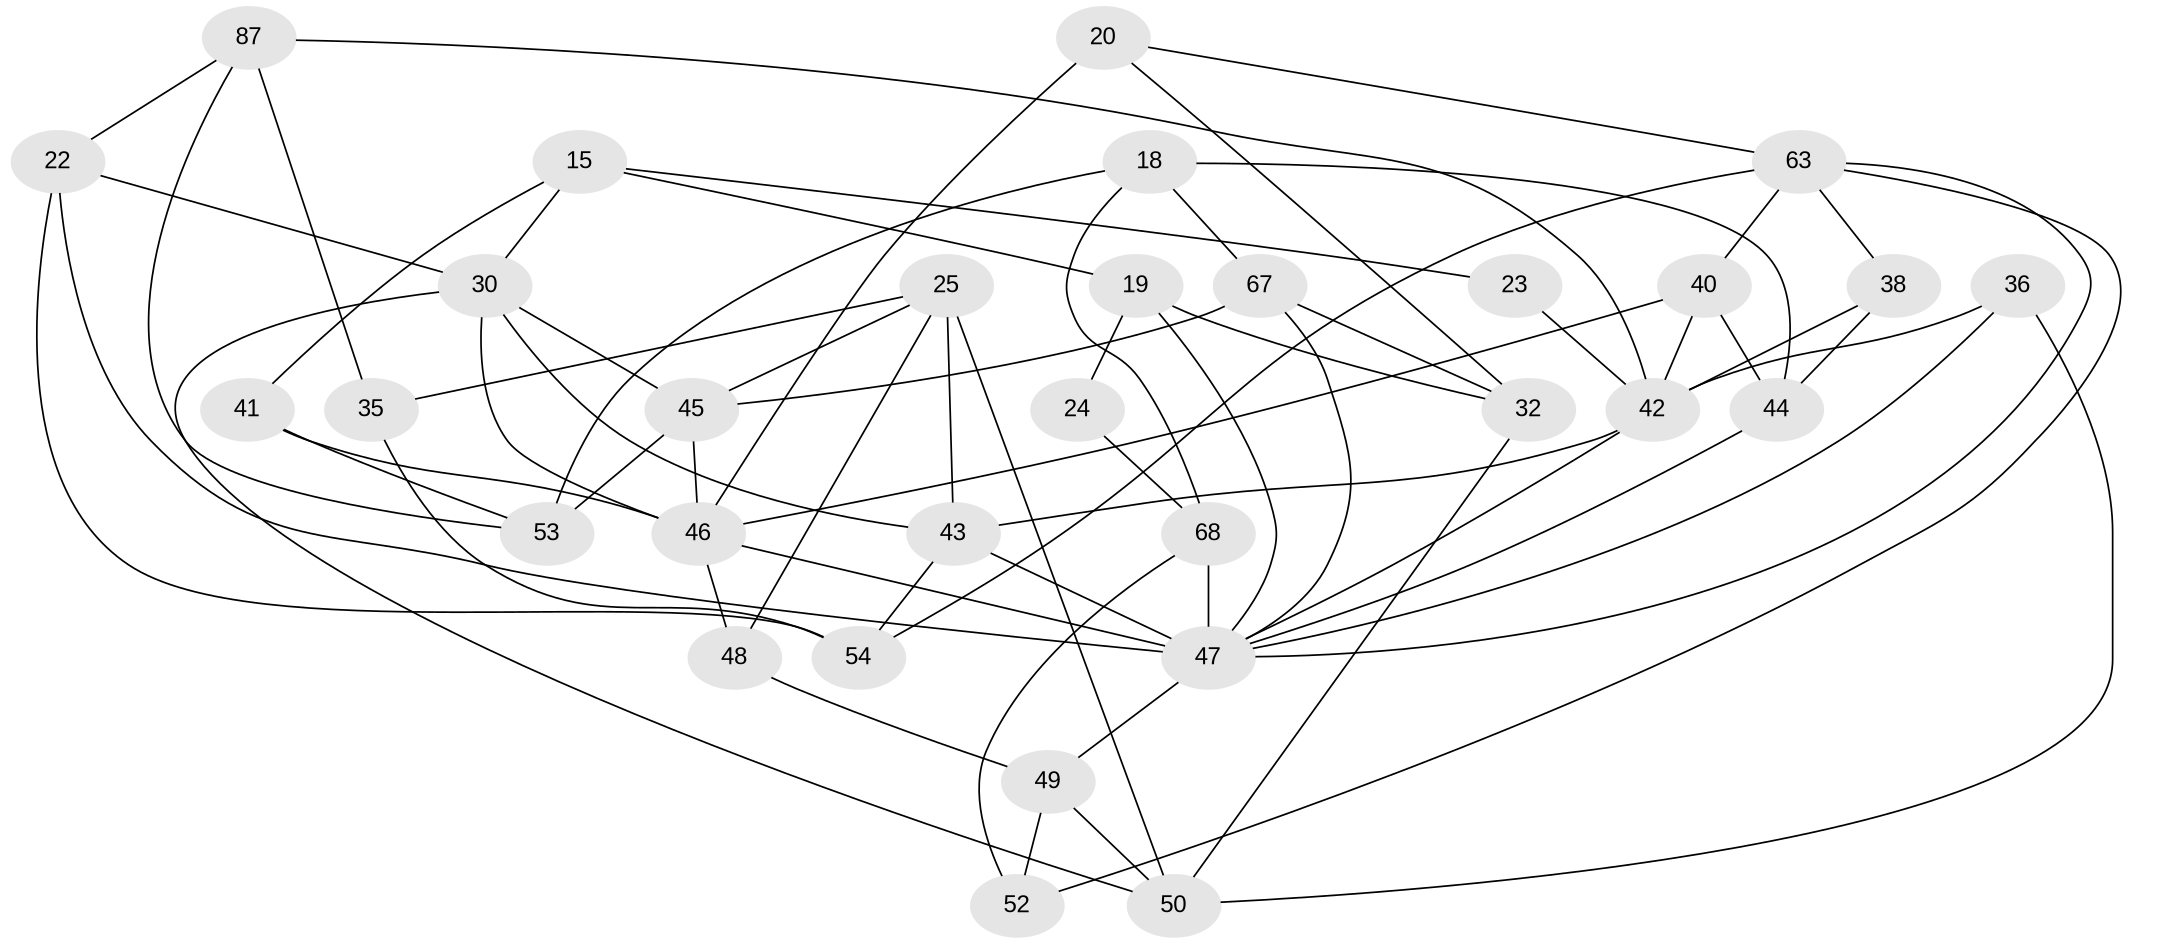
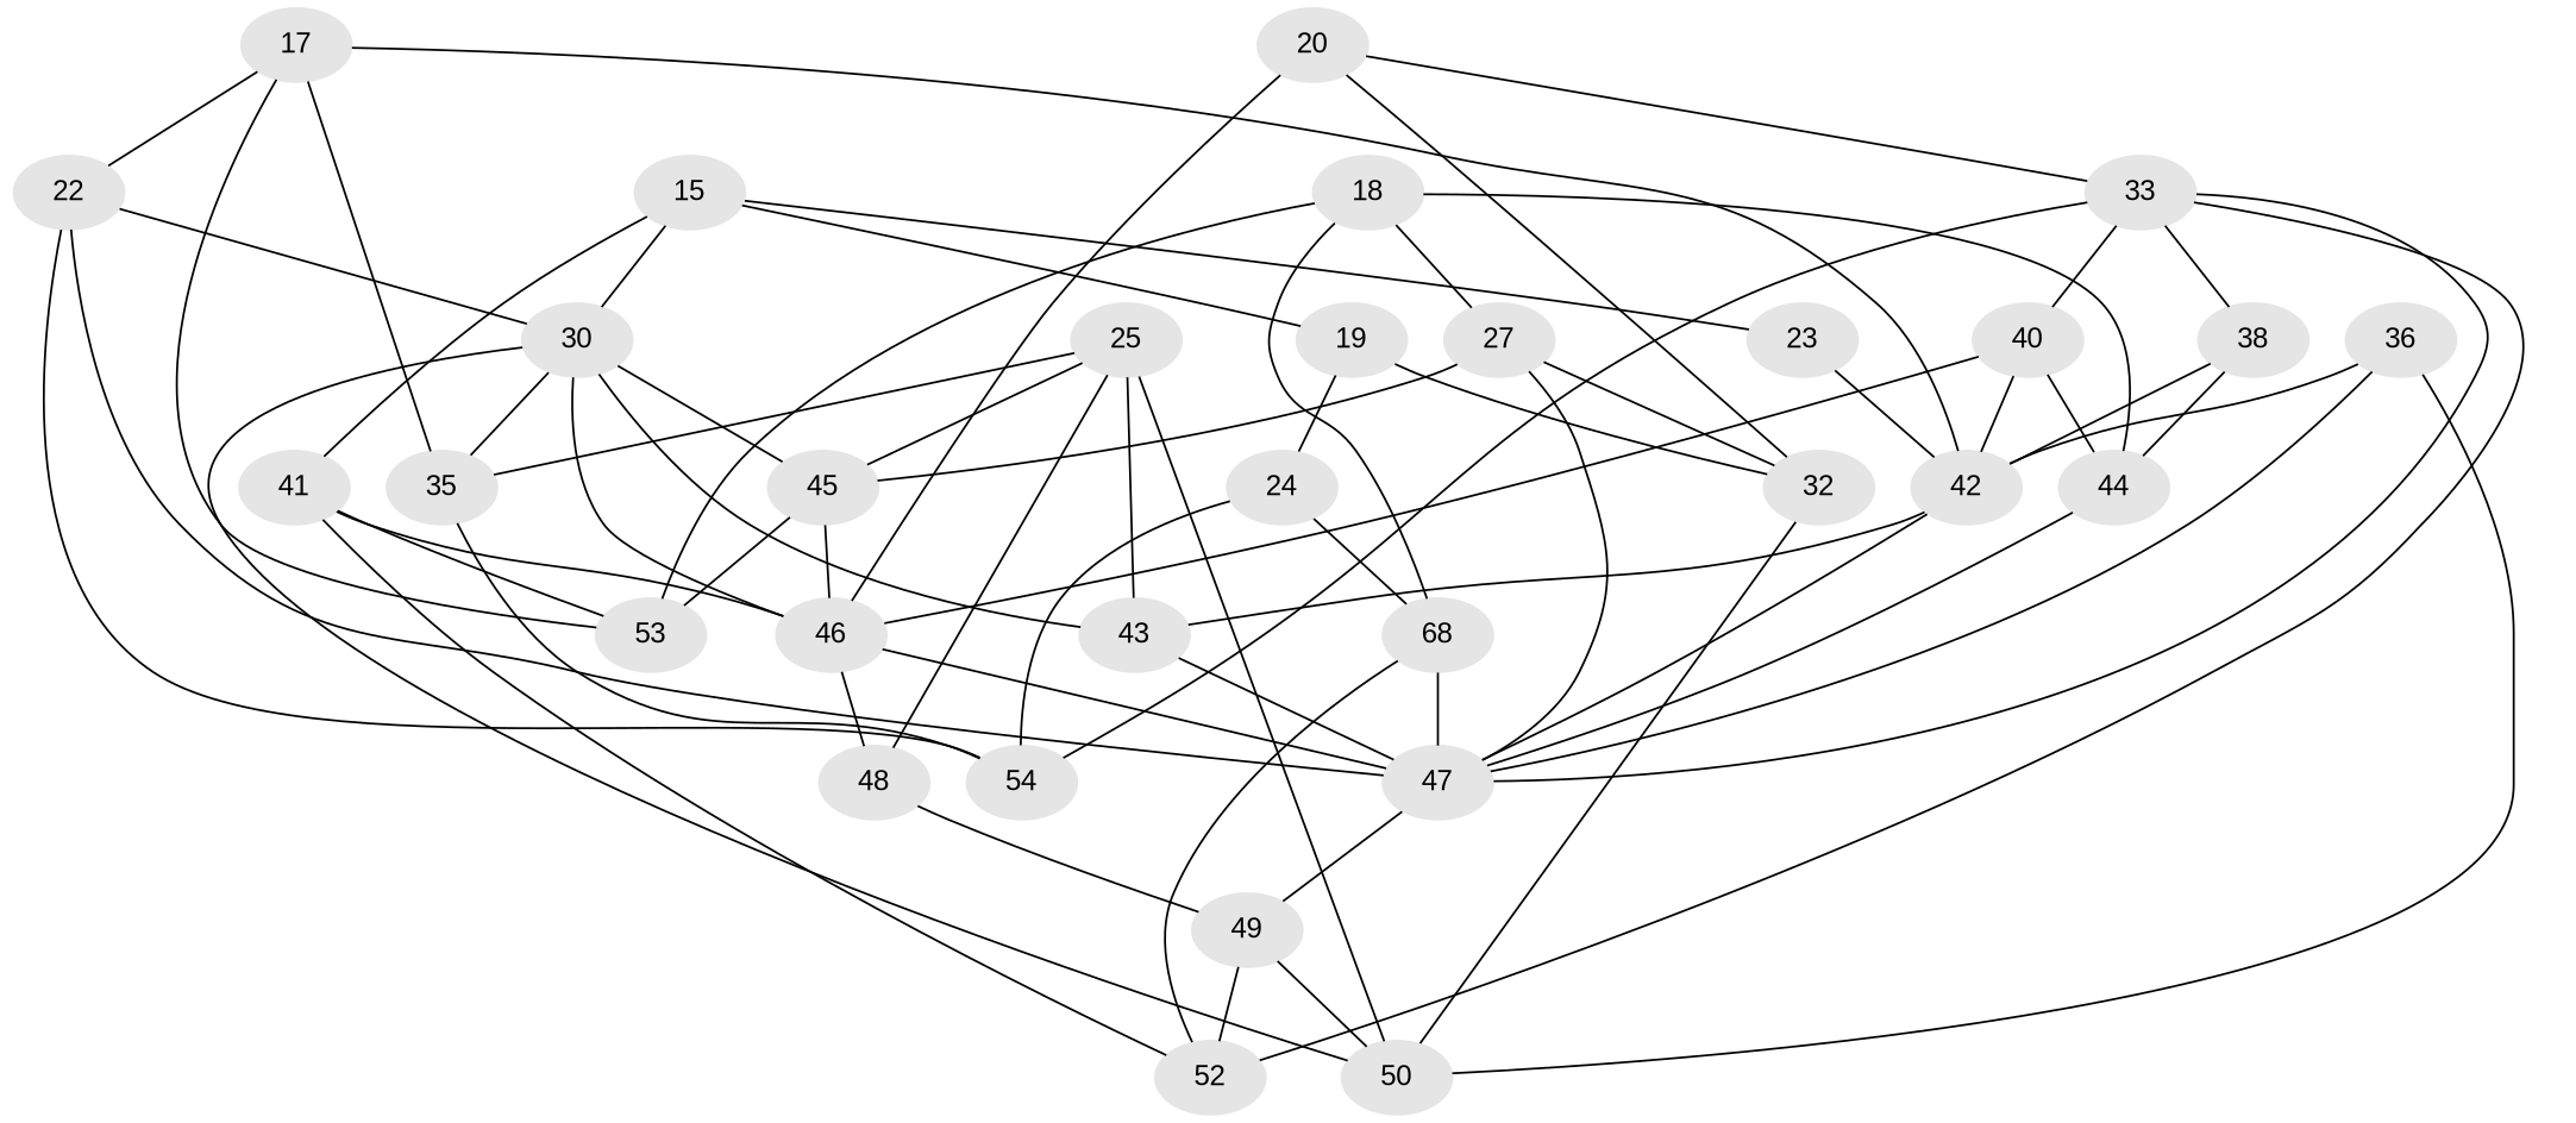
  graph {
    fontname="Liberation Sans"
    node [color=gray90 fontname="Liberation Sans" style=filled]
    edge [fontname="Liberation Sans"]
    15
    19
    23
    30 [super="+6+10"]
    41 [super="+11"]
    24
    32
    47 [super="+4+16+21+39+14"]
    42 [super="+13+37"]
    35
    46 [super="+1+5+34"]
    43 [super="+29"]
    45 [super="+31"]
    50 [super="+26"]
    53
    52
-   17 [label=87]
+   17
    22
    n19 [label=54]
    18
-   27 [label=67]
+   27
    n22 [label=68]
    44
    49
    20
-   33 [super="+12" label=63]
+   33 [super="+12"]
    38
    40
    48
    25 [super="+7"]
    36
    15 -- 19
    15 -- 23
    15 -- 30
    15 -- 41
    19 -- 24
    19 -- 32
-   19 -- 47
    23 -- 42 [weight=3]
+   30 -- 35
    30 -- 46
    30 -- 43 [weight=2]
    30 -- 45
    30 -- 50
    41 -- 46 [weight=3]
    41 -- 53
-   43 -- n19
+   41 -- 52
+   24 -- n19
    24 -- n22
    32 -- 50
    47 -- 49
    42 -- 47
    42 -- 43
    35 -- n19
    46 -- 47 [weight=5]
    46 -- 48
    43 -- 47 [weight=2]
    45 -- 46
    45 -- 53
    17 -- 42
    17 -- 35
    17 -- 53
    17 -- 22
    22 -- 30
    22 -- 47
    22 -- n19
    18 -- 53
    18 -- 27
    18 -- n22
    18 -- 44
    27 -- 32
    27 -- 47
    27 -- 45
    n22 -- 47
    n22 -- 52
    44 -- 47
    49 -- 50
    49 -- 52
    20 -- 32
    20 -- 46 [weight=2]
    20 -- 33
    33 -- 47
    33 -- 52
    33 -- n19
    33 -- 38
    33 -- 40
    38 -- 42 [weight=2]
    38 -- 44
    40 -- 42
    40 -- 46
    40 -- 44
    48 -- 49
    25 -- 35
    25 -- 43
    25 -- 45 [weight=2]
    25 -- 50
    25 -- 48
    36 -- 47
    36 -- 42
    36 -- 50 [weight=2]
  }
